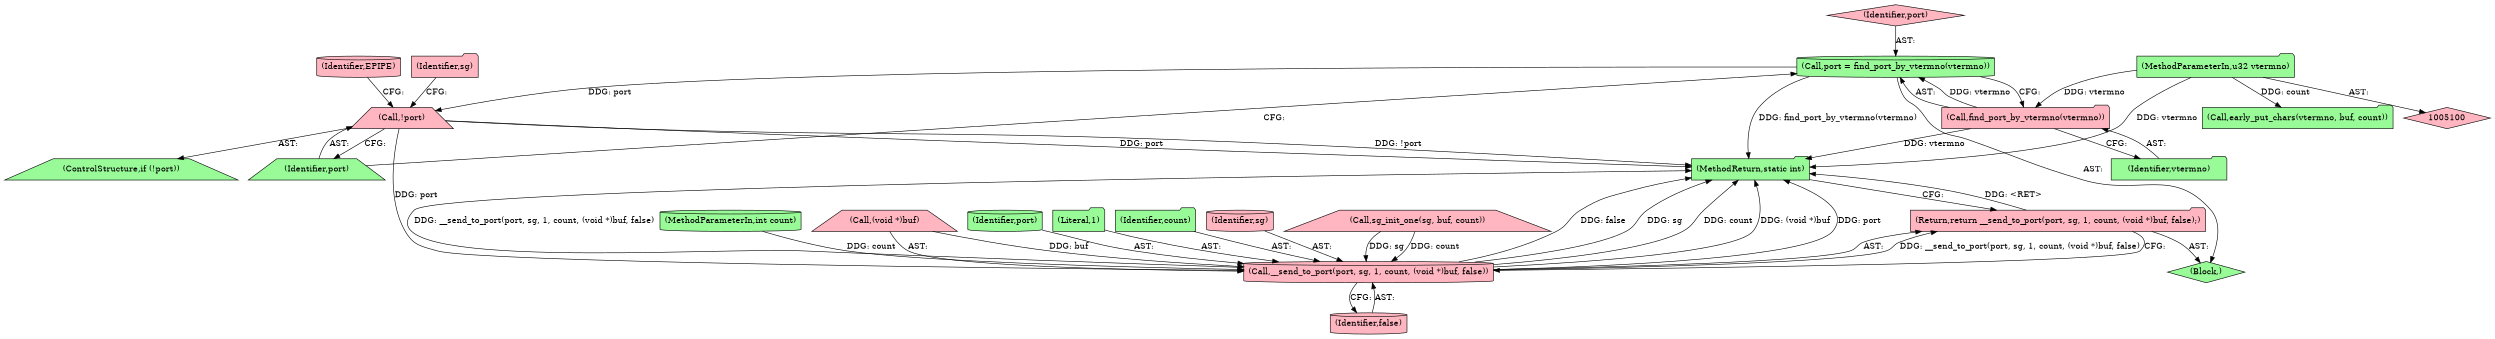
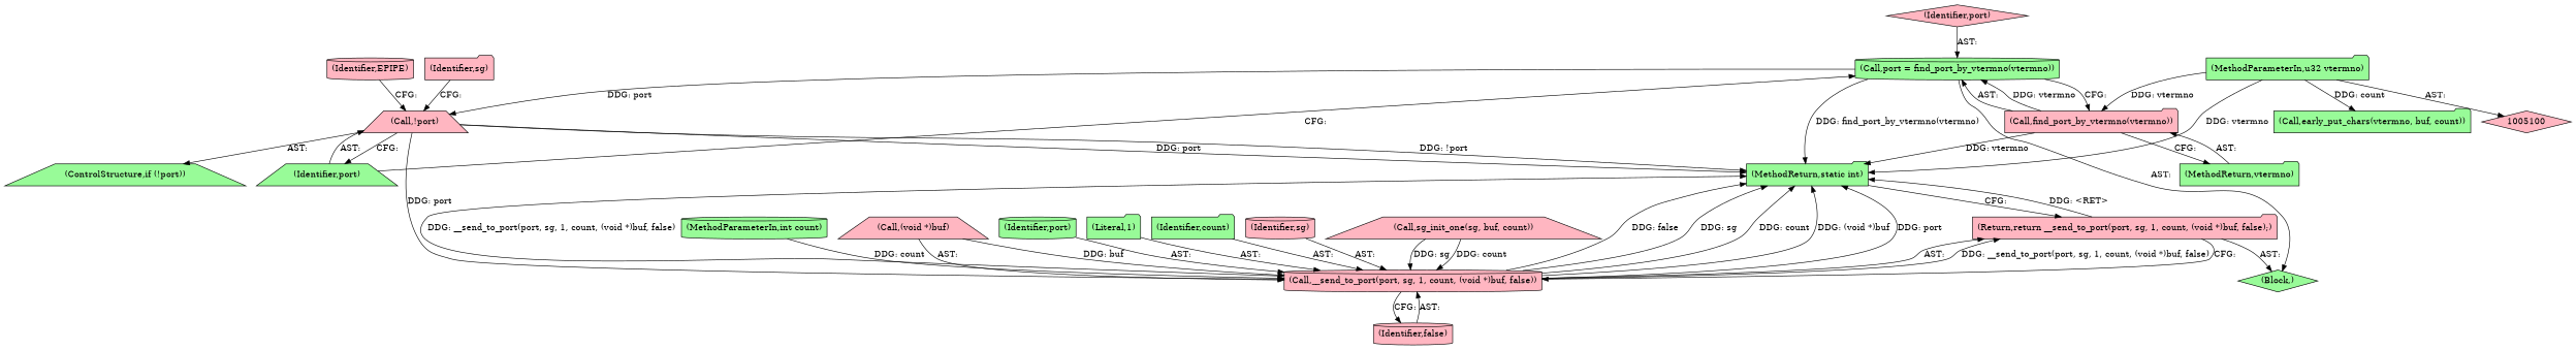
  digraph {
    node [fillcolor=palegreen shape=folder style=filled]
    n1 [label="(Call,port = find_port_by_vtermno(vtermno))" shape=cylinder]
    n2 [fillcolor=lightpink label="(Call,find_port_by_vtermno(vtermno))"]
    n3 [fillcolor=lightpink label="(Call,!port)" shape=trapezium]
    n4 [label="(Block,)" shape=diamond]
    n5 [label="(MethodReturn,static int)"]
-   n6 [label="(Identifier,vtermno)"]
+   n6 [label="(MethodReturn,vtermno)"]
    n7 [fillcolor=lightpink label="(Call,__send_to_port(port, sg, 1, count, (void *)buf, false))" shape=cylinder]
    n8 [label="(ControlStructure,if (!port))" shape=trapezium]
    n9 [label="(Identifier,port)" shape=trapezium]
    n10 [fillcolor=lightpink label="(Return,return __send_to_port(port, sg, 1, count, (void *)buf, false);)"]
    n11 [label="(MethodParameterIn,u32 vtermno)"]
    n12 [label="(Call,early_put_chars(vtermno, buf, count))"]
    n13 [fillcolor=lightpink label=1005100 shape=diamond]
    n14 [fillcolor=lightpink label="(Identifier,false)" shape=cylinder]
    n15 [label="(MethodParameterIn,int count)" shape=cylinder]
    n16 [fillcolor=lightpink label="(Call,(void *)buf)" shape=trapezium]
    n17 [label="(Identifier,port)" shape=cylinder]
    n18 [label="(Literal,1)"]
    n19 [label="(Identifier,count)"]
    n20 [fillcolor=lightpink label="(Identifier,sg)"]
    n21 [fillcolor=lightpink label="(Identifier,sg)" shape=cylinder]
    n22 [fillcolor=lightpink label="(Call,sg_init_one(sg, buf, count))" shape=trapezium]
    n23 [fillcolor=lightpink label="(Identifier,port)" shape=diamond]
    n24 [fillcolor=lightpink label="(Identifier,EPIPE)" shape=cylinder]
    n1 -> n2 [label="CFG: "]
    n1 -> n3 [label="DDG: port"]
    n1 -> n4 [label="AST: "]
    n1 -> n5 [label="DDG: find_port_by_vtermno(vtermno)"]
    n2 -> n1 [label="AST: "]
    n2 -> n1 [label="DDG: vtermno"]
    n2 -> n5 [label="DDG: vtermno"]
    n2 -> n6 [label="CFG: "]
    n3 -> n5 [label="DDG: port"]
    n3 -> n5 [label="DDG: !port"]
    n3 -> n7 [label="DDG: port"]
    n3 -> n8 [label="AST: "]
    n3 -> n9 [label="CFG: "]
    n5 -> n10 [label="CFG: "]
    n6 -> n2 [label="AST: "]
    n7 -> n5 [label="DDG: __send_to_port(port, sg, 1, count, (void *)buf, false)"]
    n7 -> n5 [label="DDG: false"]
    n7 -> n5 [label="DDG: sg"]
    n7 -> n5 [label="DDG: count"]
    n7 -> n5 [label="DDG: (void *)buf"]
    n7 -> n5 [label="DDG: port"]
    n7 -> n10 [label="AST: "]
    n7 -> n10 [label="DDG: __send_to_port(port, sg, 1, count, (void *)buf, false)"]
    n7 -> n14 [label="CFG: "]
    n9 -> n1 [label="CFG: "]
    n9 -> n3 [label="AST: "]
    n10 -> n4 [label="AST: "]
    n10 -> n5 [label="DDG: <RET>"]
    n10 -> n7 [label="CFG: "]
    n11 -> n2 [label="DDG: vtermno"]
    n11 -> n5 [label="DDG: vtermno"]
    n11 -> n12 [label="DDG: count"]
    n11 -> n13 [label="AST: "]
    n14 -> n7 [label="AST: "]
    n15 -> n7 [label="DDG: count"]
    n16 -> n7 [label="AST: "]
    n16 -> n7 [label="DDG: buf"]
    n17 -> n7 [label="AST: "]
    n18 -> n7 [label="AST: "]
    n19 -> n7 [label="AST: "]
    n20 -> n3 [label="CFG: "]
    n21 -> n7 [label="AST: "]
    n22 -> n7 [label="DDG: sg"]
    n22 -> n7 [label="DDG: count"]
    n23 -> n1 [label="AST: "]
    n24 -> n3 [label="CFG: "]
  }
